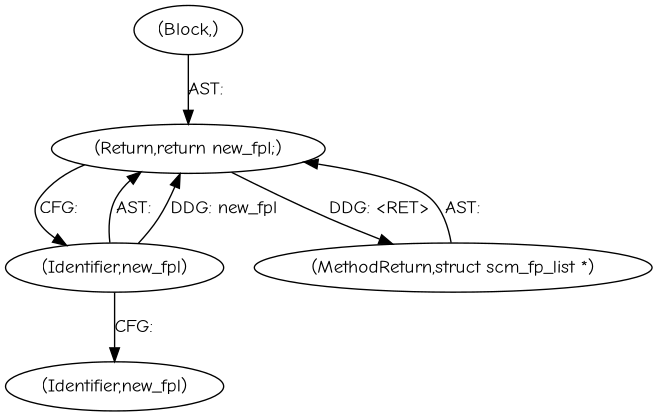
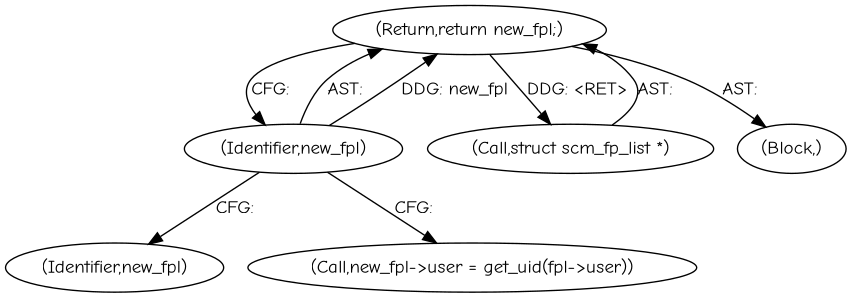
  digraph {
    fontname="Comic Neue"
    node [fontname="Comic Neue"]
    edge [fontname="Comic Neue"]
    n1 [label="(Return,return new_fpl;)"]
    n2 [label="(Identifier,new_fpl)"]
-   n3 [label="(MethodReturn,struct scm_fp_list *)"]
+   n3 [label="(Call,struct scm_fp_list *)"]
    n4 [label="(Block,)"]
    n5 [label="(Identifier,new_fpl)"]
+   n6 [label="(Call,new_fpl->user = get_uid(fpl->user))"]
    n1 -> n2 [label="CFG: "]
    n1 -> n3 [label="DDG: <RET>"]
-   n4 -> n1 [label="AST: "]
+   n1 -> n4 [label="AST: "]
    n2 -> n1 [label="AST: "]
    n2 -> n1 [label="DDG: new_fpl"]
    n2 -> n5 [label="CFG: "]
+   n2 -> n6 [label="CFG: "]
    n3 -> n1 [label="AST: "]
  }
